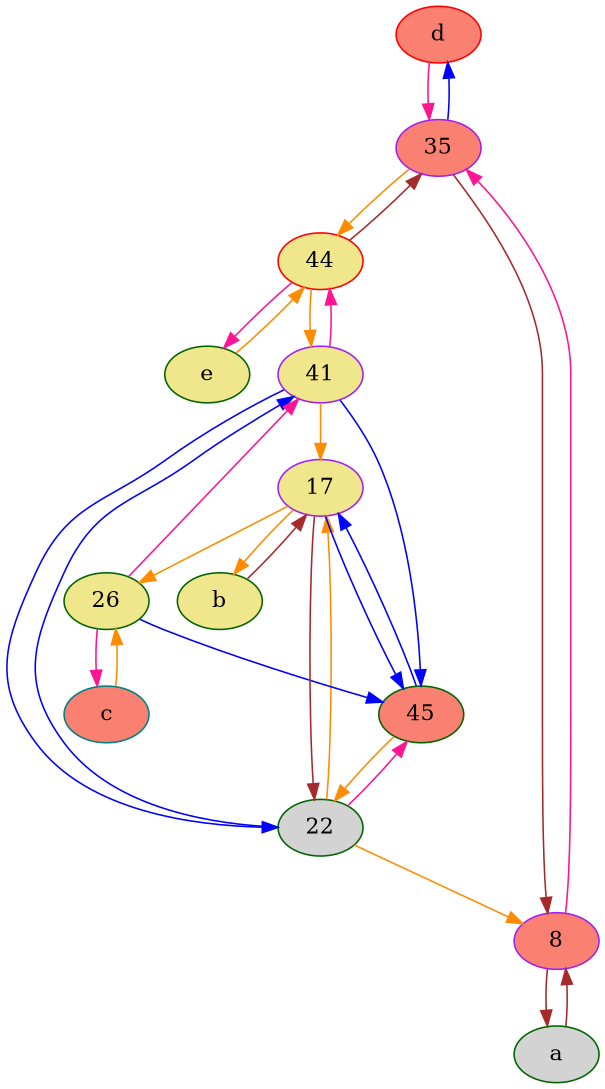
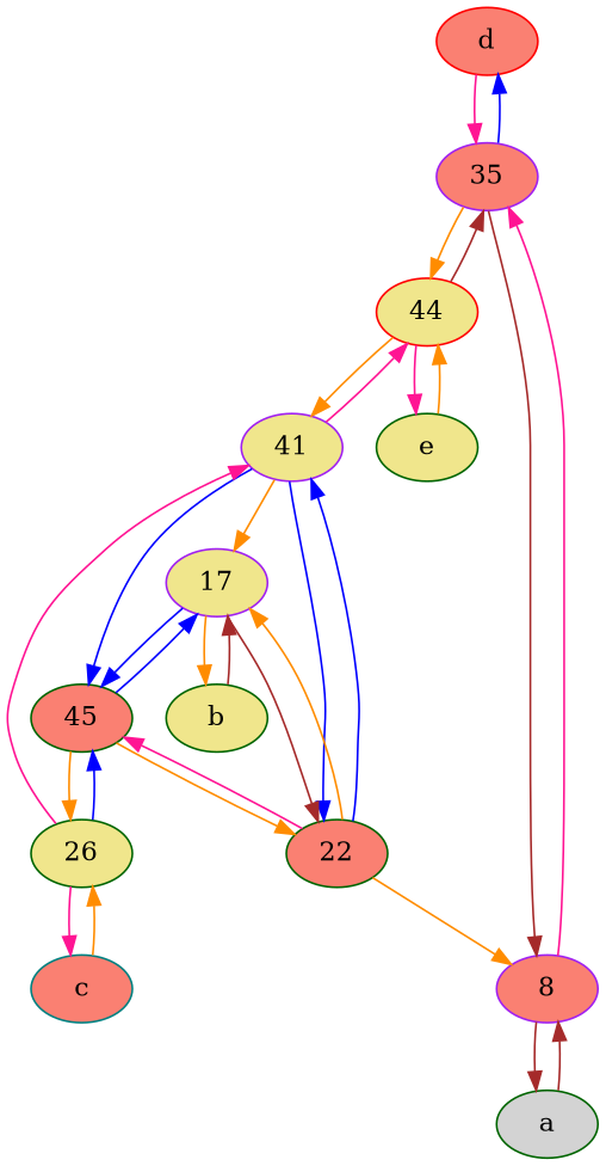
  digraph {
    node [color=darkgreen fillcolor=khaki style=filled]
    edge [color=darkorange]
    d [color=red fillcolor=salmon]
    35 [color=purple fillcolor=salmon]
    44 [color=red]
    8 [color=purple fillcolor=salmon]
    e
    41 [color=purple]
    45 [fillcolor=salmon]
-   22 [fillcolor=lightgrey]
+   22 [fillcolor=salmon]
    26
    17 [color=purple]
    c [color=teal fillcolor=salmon]
    b
    a [fillcolor=lightgrey]
    d -> 35 [color=deeppink]
    35 -> d [color=blue]
    35 -> 44
    35 -> 8 [color=brown]
    44 -> 35 [color=brown]
    44 -> e [color=deeppink]
    44 -> 41
    8 -> 35 [color=deeppink]
    8 -> a [color=brown]
    e -> 44
    41 -> 44 [color=deeppink]
    41 -> 45 [color=blue]
    41 -> 22 [color=blue]
    41 -> 17
    45 -> 22
-   17 -> 26
+   45 -> 26
    45 -> 17 [color=blue]
    22 -> 8
    22 -> 41 [color=blue]
    22 -> 45 [color=deeppink]
    22 -> 17
    26 -> 41 [color=deeppink]
    26 -> 45 [color=blue]
    26 -> c [color=deeppink]
    17 -> 45 [color=blue]
    17 -> 22 [color=brown]
    17 -> b
    c -> 26
    b -> 17 [color=brown]
    a -> 8 [color=brown]
  }
